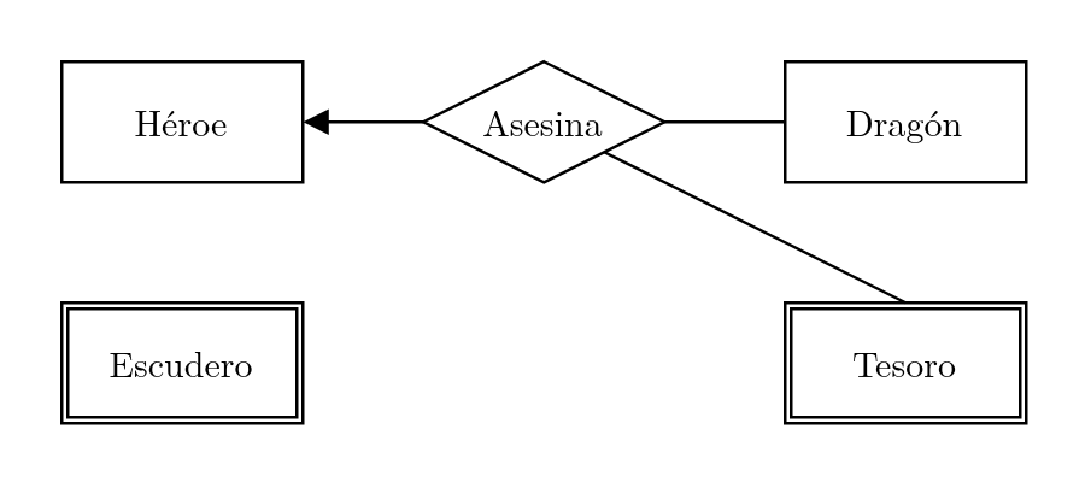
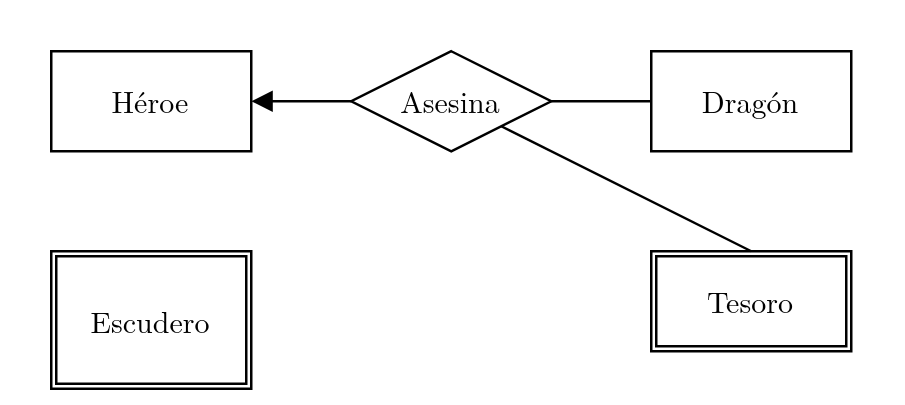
  <mxCell id="0" />
  <mxCell id="1" parent="0" />
  <mxCell id="2" value="&lt;font face=&quot;Latin Modern Roman&quot;&gt;Héroe&lt;/font&gt;" style="rounded=0;whiteSpace=wrap;html=1;" parent="1" vertex="1"><mxGeometry x="20" y="20" width="80" height="40" as="geometry" /></mxCell>
  <mxCell id="3" value="&lt;div&gt;&lt;font face=&quot;Latin Modern Roman&quot;&gt;Dragón&lt;/font&gt;&lt;/div&gt;" style="rounded=0;whiteSpace=wrap;html=1;" parent="1" vertex="1"><mxGeometry x="260" y="20" width="80" height="40" as="geometry" /></mxCell>
  <mxCell id="4" value="&lt;font face=&quot;Latin Modern Roman&quot;&gt;Asesina&lt;/font&gt;" style="rhombus;whiteSpace=wrap;html=1;" parent="1" vertex="1"><mxGeometry x="140" y="20" width="80" height="40" as="geometry" /></mxCell>
  <mxCell id="5" value="" style="endArrow=none;html=1;entryX=1;entryY=0.5;entryDx=0;entryDy=0;exitX=0;exitY=0.5;exitDx=0;exitDy=0;" parent="1" source="3" target="4" edge="1"><mxGeometry width="50" height="50" relative="1" as="geometry"><mxPoint x="160" y="120" as="sourcePoint" /><mxPoint x="210" y="70" as="targetPoint" /></mxGeometry></mxCell>
  <mxCell id="6" value="" style="endArrow=block;html=1;entryX=1;entryY=0.5;entryDx=0;entryDy=0;exitX=0;exitY=0.5;exitDx=0;exitDy=0;endFill=1;" parent="1" source="4" target="2" edge="1"><mxGeometry width="50" height="50" relative="1" as="geometry"><mxPoint x="160" y="120" as="sourcePoint" /><mxPoint x="210" y="70" as="targetPoint" /></mxGeometry></mxCell>
- <mxCell id="7" value="&lt;font face=&quot;Latin Modern Roman&quot;&gt;Escudero&lt;/font&gt;" style="shape=ext;double=1;rounded=0;whiteSpace=wrap;html=1;" parent="1" vertex="1"><mxGeometry x="20" y="100" width="80" height="40" as="geometry" /></mxCell>
+ <mxCell id="7" value="&lt;font face=&quot;Latin Modern Roman&quot;&gt;Escudero&lt;/font&gt;" style="shape=ext;double=1;rounded=0;whiteSpace=wrap;html=1;" parent="1" vertex="1"><mxGeometry x="20" y="100" width="80" height="55" as="geometry" /></mxCell>
  <mxCell id="8" value="&lt;font face=&quot;Latin Modern Roman&quot;&gt;Tesoro&lt;/font&gt;" style="shape=ext;double=1;rounded=0;whiteSpace=wrap;html=1;" parent="1" vertex="1"><mxGeometry x="260" y="100" width="80" height="40" as="geometry" /></mxCell>
  <mxCell id="9" value="" style="endArrow=none;html=1;exitX=0.5;exitY=0;exitDx=0;exitDy=0;" parent="1" source="8" target="4" edge="1"><mxGeometry width="50" height="50" relative="1" as="geometry"><mxPoint x="210" y="110" as="sourcePoint" /><mxPoint x="260" y="60" as="targetPoint" /></mxGeometry></mxCell>
